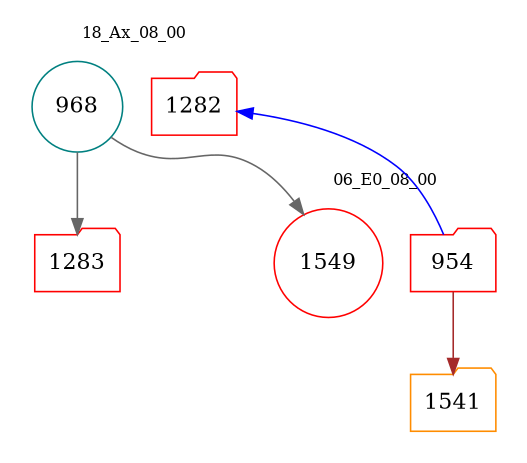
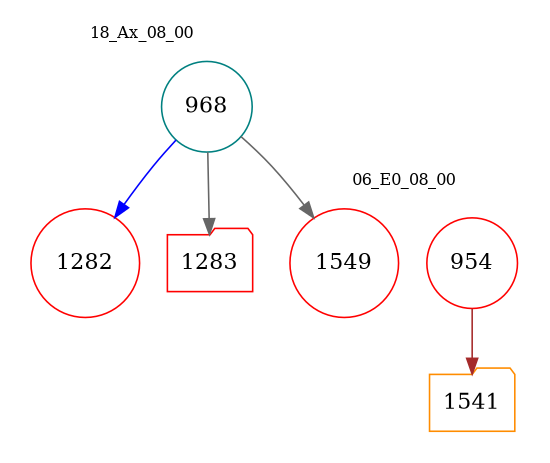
  digraph {
    node [color=red shape=circle]
    edge [color=gray40]
    n1 [color=teal label=968]
-   n2 [label=1282 shape=folder]
+   n2 [label=1282]
    n3 [label=1283 shape=folder]
-   n4 [label=954 shape=folder]
+   n4 [label=954]
    n5 [label=1549]
    n6 [color=darkorange label=1541 shape=folder]
    subgraph cluster_1 {
      color=white
      fontsize=10
      label="18_Ax_08_00"
      n1
      n2
      n3
    }
    subgraph cluster_2 {
      color=white
      fontsize=10
      label="06_E0_08_00"
      n4
      n5
      n6
    }
-   n4 -> n2 [color=blue]
+   n1 -> n2 [color=blue]
    n1 -> n3
    n1 -> n5
    n4 -> n6 [color=brown]
  }
